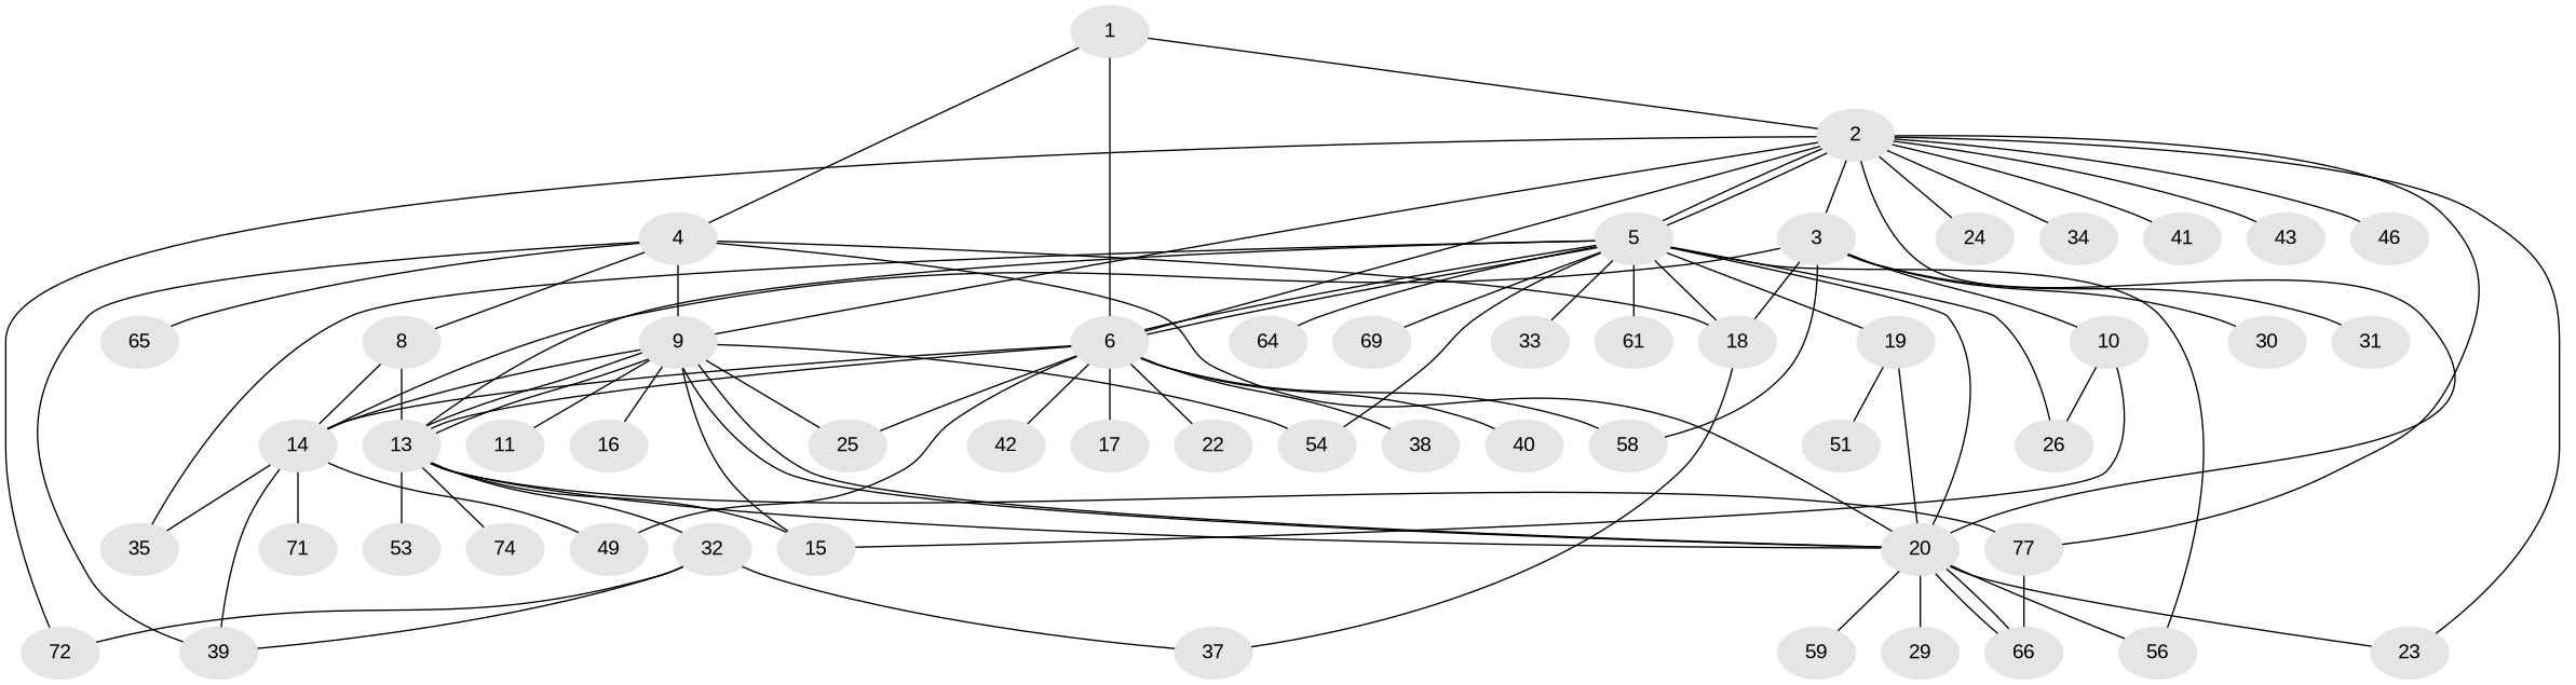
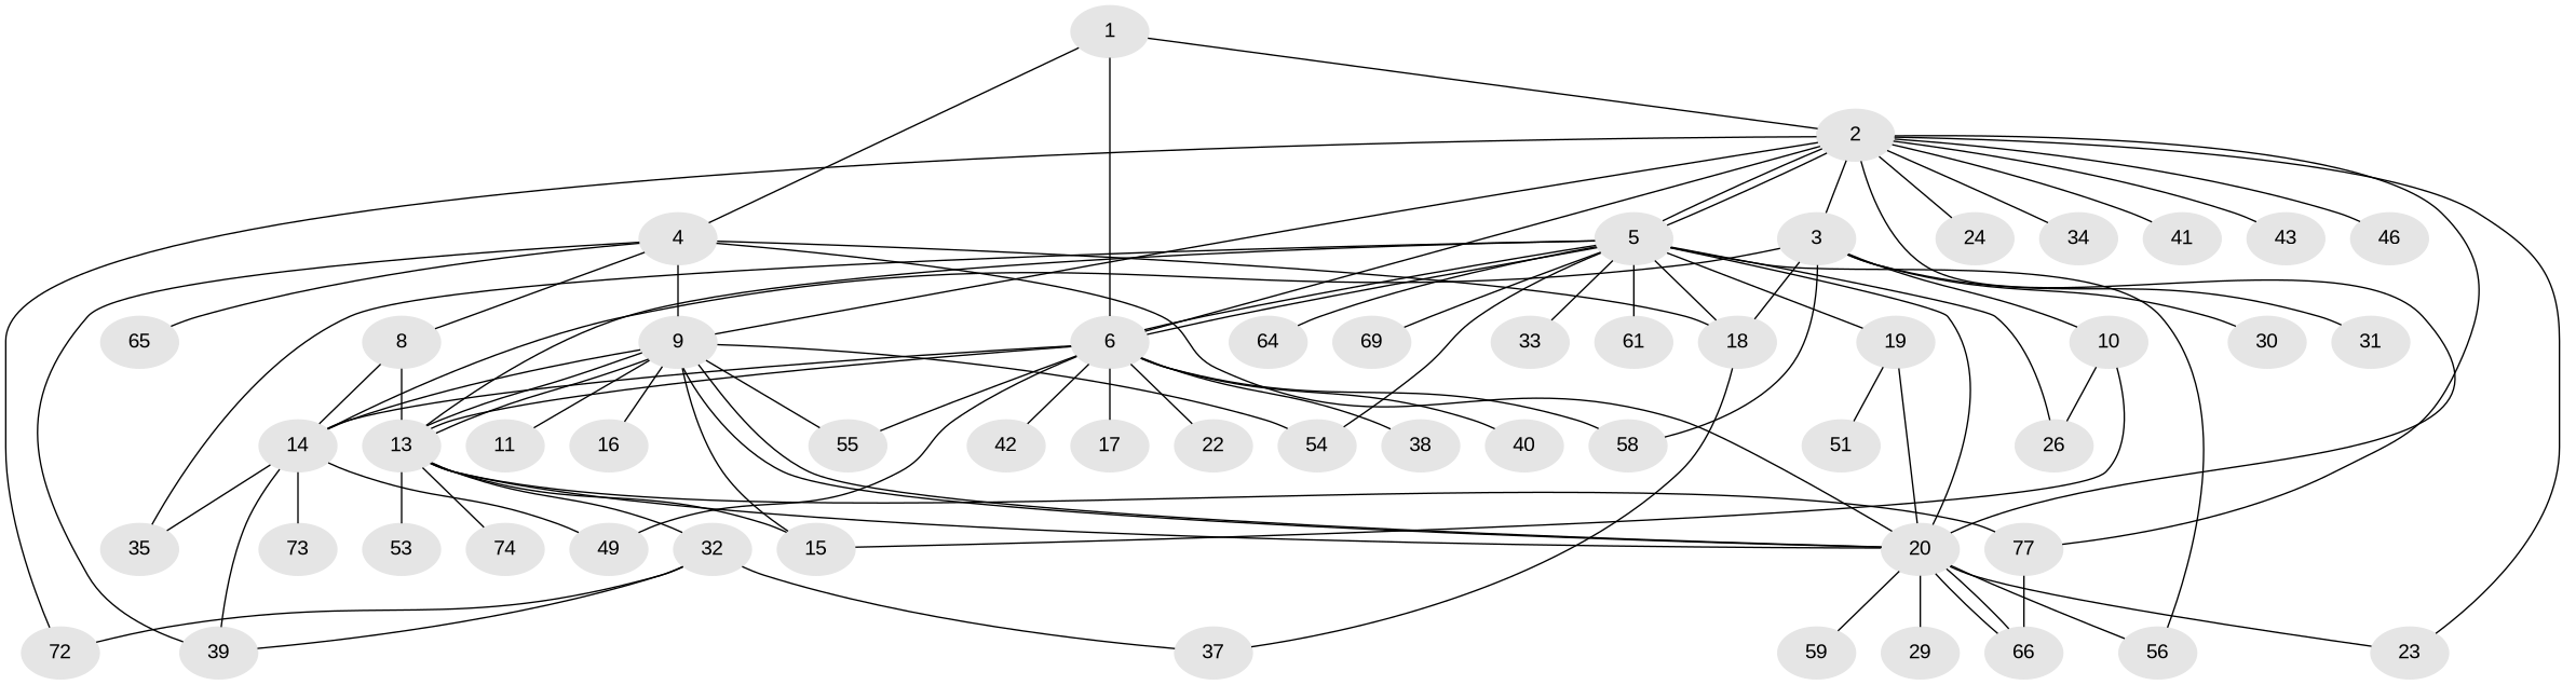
  graph {
    fontname="Liberation Sans"
    node [color=gray90 fontname="Liberation Sans" style=filled]
    edge [fontname="Liberation Sans"]
    2 [super="+60"]
    6 [super="+12"]
    3 [super="+21"]
    5 [super="+7"]
    9 [super="+52"]
    20 [super="+48"]
    23
    24
    34
    41
    43
    46
    n13 [label=77 super="+70"]
    72
    1
    4 [super="+50"]
    18 [super="+62"]
    8 [super="+55"]
    39 [super="+57"]
    65
    13 [super="+27"]
    14 [super="+63"]
    58
    17
    22 [super="+36"]
-   25
+   25 [label=55]
    38
    40
    42
    49 [super="+68"]
    10 [super="+75"]
    30
    31
    19
    26
    33
    35 [super="+45"]
    54
    56
    61
    64
    69
    11
    15 [super="+71"]
    16
    32 [super="+67"]
    53
    74
    29
    59
    66
-   73 [label=71]
+   73
    37 [super="+44"]
    51
    2 -- 6
    2 -- 3
    2 -- 5 [weight=2]
    2 -- 5
    2 -- 9
    2 -- 20
    2 -- 23
    2 -- 24
    2 -- 34
    2 -- 41
    2 -- 43
    2 -- 46
    2 -- n13
    2 -- 72
    6 -- 13
    6 -- 14
    6 -- 58
    6 -- 17
    6 -- 22
    6 -- 25
    6 -- 38
    6 -- 40
    6 -- 42
    6 -- 49
    3 -- 18
    3 -- 14
    3 -- 58
    3 -- 10
    3 -- 30
    3 -- 31
    5 -- 6
    5 -- 6
    5 -- 20
    5 -- 18
    5 -- 13
    5 -- 19
    5 -- 26
    5 -- 33
    5 -- 35
    5 -- 54
    5 -- 56
    5 -- 61
    5 -- 64
    5 -- 69
    9 -- 20
    9 -- 20
    9 -- 13 [weight=2]
    9 -- 13
    9 -- 14
    9 -- 25
    9 -- 54
    9 -- 11
    9 -- 15
    9 -- 16
    20 -- 23
    20 -- 56
    20 -- 29
    20 -- 59
    20 -- 66
    20 -- 66
    n13 -- 66
    1 -- 2
    1 -- 6
    1 -- 4
    4 -- 9
    4 -- 20
    4 -- 18
    4 -- 8
    4 -- 39
    4 -- 65
    18 -- 37
    8 -- 13
    8 -- 14
    13 -- 20
    13 -- n13
    13 -- 15
    13 -- 32
    13 -- 53
    13 -- 74
    14 -- 39
    14 -- 49
    14 -- 35
    14 -- 73
    10 -- 26
    10 -- 15
    19 -- 20
    19 -- 51
    32 -- 72
    32 -- 39
    32 -- 37
  }
